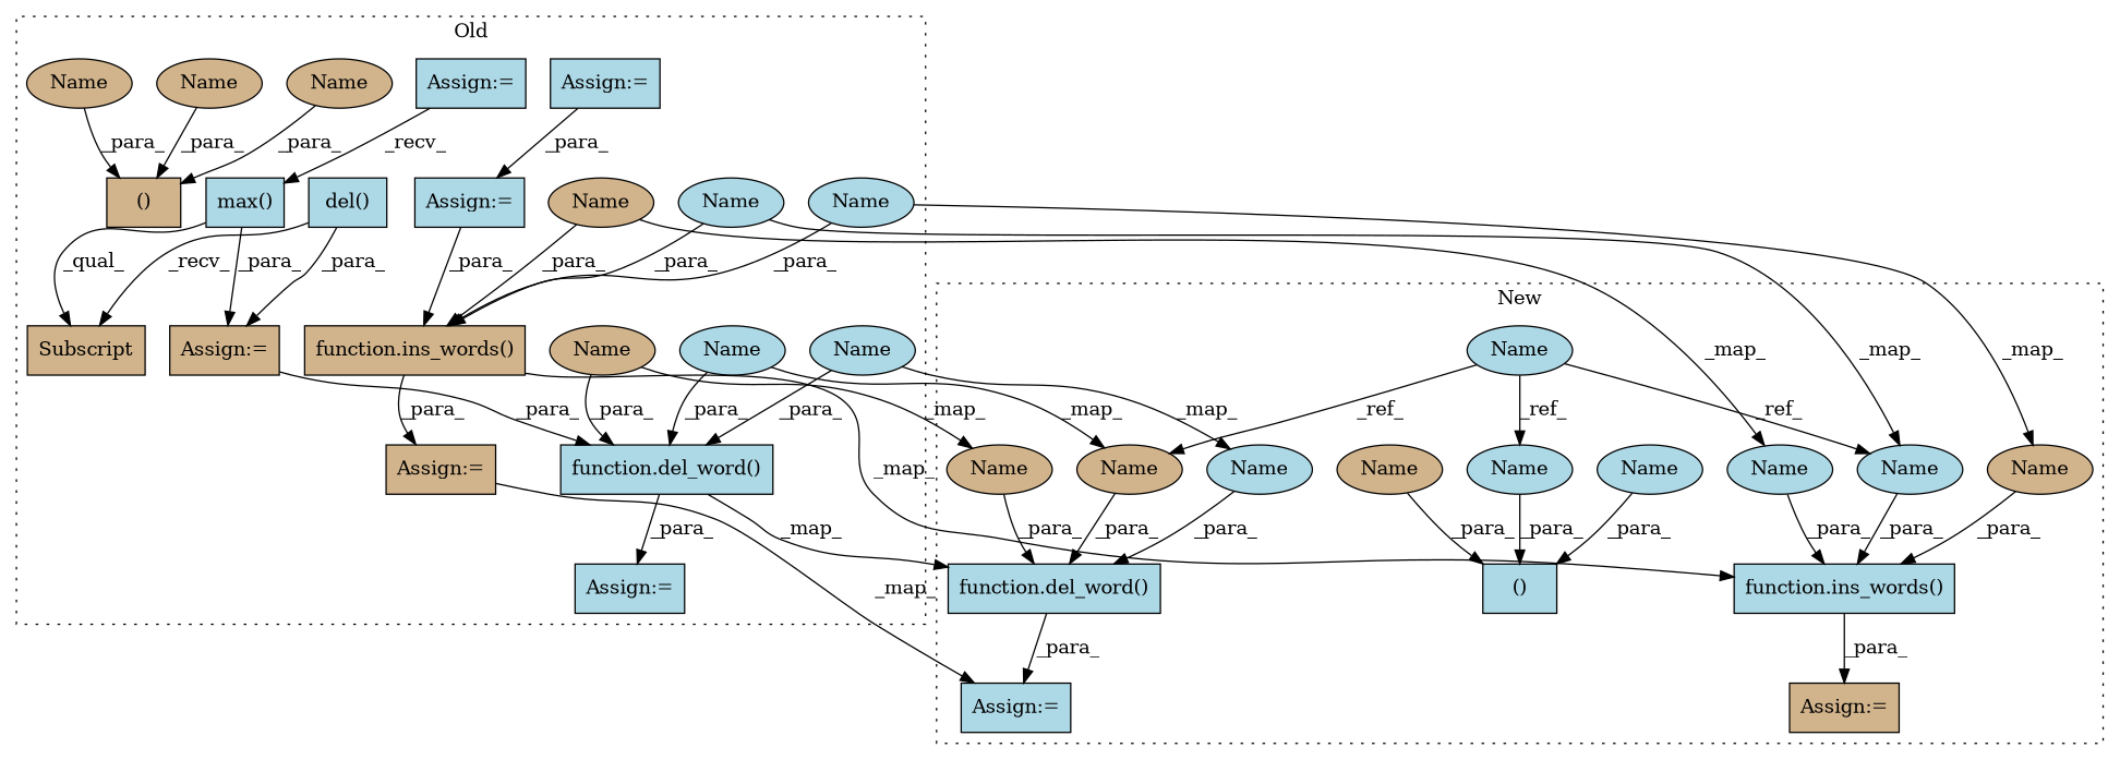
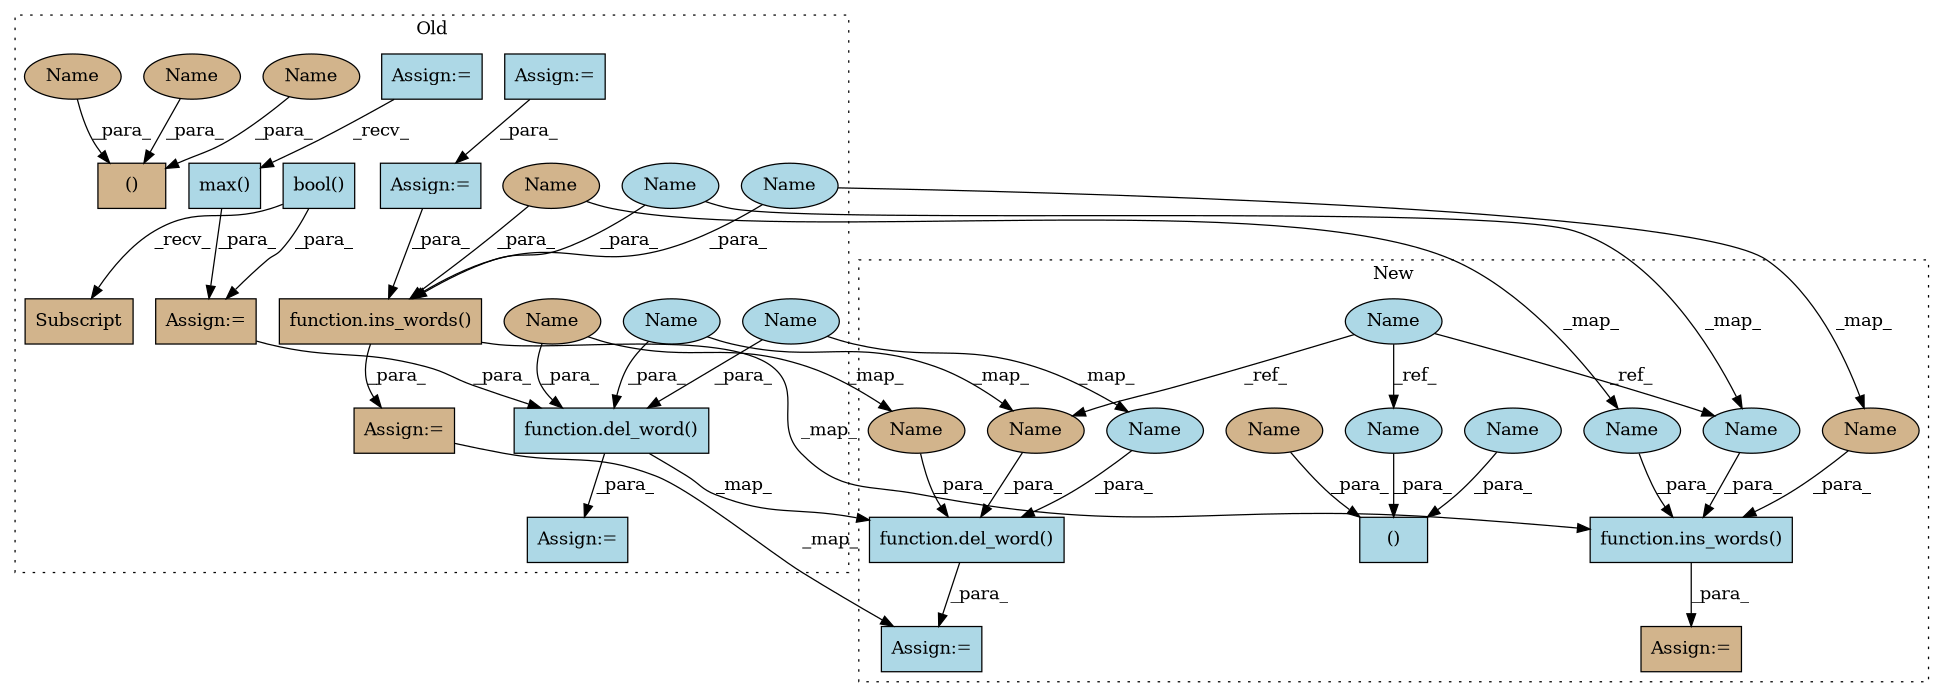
  digraph {
    node [a=87 fillcolor=lightblue l=13 s=15297 shape=ellipse style=filled]
-   n1 [a=75 l=32 label="del()" s=15242 shape=box]
+   n1 [a=75 l=32 label="bool()" s=15242 shape=box]
    n2 [a=68 l=24 label="Assign:=" shape=box]
    n3 [a=75 l="19,1" label="max()" s="15242,15263" shape=box]
    n4 [a=63 fillcolor=tan l="25,0" label=Subscript s="15242,0" shape=box]
    n5 [a=75 l="22,11" label="function.del_word()" s="15321,15547" shape=box]
    n6 [a=75 fillcolor=tan l="23,11" label="function.ins_words()" s="16875,17108" shape=box]
    n7 [a=54 fillcolor=tan l=21 label="()" shape=box]
    n8 [a=68 fillcolor=tan l=3 label="Assign:=" s=15239 shape=box]
    n9 [a=68 l=3 label="Assign:=" s=15184 shape=box]
    n10 [a=68 l=3 label="Assign:=" s=16745 shape=box]
    n11 [a=68 l=3 label="Assign:=" s=16800 shape=box]
    n12 [a=68 fillcolor=tan l=24 label="Assign:=" s=16851 shape=box]
    n13 [l=4 label=Name s=16952]
    n14 [fillcolor=tan l=4 label=Name s=15314]
    n15 [l=4 label=Name s=15397]
    n16 [label=Name s=16925]
    n17 [fillcolor=tan label=Name s=15370]
    n18 [fillcolor=tan label=Name s=15299]
    n19 [label=Name s=15343]
    n20 [fillcolor=tan label=Name s=16898]
    n21 [fillcolor=tan label=Name s=15284]
    n22 [a=54 l=21 label="()" s=17038 shape=box]
    n23 [a=75 l="22,11" label="function.del_word()" s="15961,16186" shape=box]
    n24 [l=4 label=Name s=9398]
    n25 [a=75 l="23,11" label="function.ins_words()" s="17062,17266" shape=box]
    n26 [a=68 fillcolor=tan l=24 label="Assign:=" s=17038 shape=box]
    n27 [a=68 l=24 label="Assign:=" s=15937 shape=box]
    n28 [l=4 label=Name s=17139]
    n29 [fillcolor=tan l=4 label=Name s=16037]
    n30 [l=4 label=Name s=17055]
    n31 [fillcolor=tan label=Name s=17040]
    n32 [fillcolor=tan label=Name s=17112]
    n33 [fillcolor=tan label=Name s=16010]
    n34 [label=Name s=17085]
    n35 [label=Name s=17025]
    n36 [label=Name s=15983]
    subgraph cluster_1 {
      label=Old
      style=dotted
      n1
      n2
      n3
      n4
      n5
      n6
      n7
      n8
      n9
      n10
      n11
      n12
      n13
      n14
      n15
      n16
      n17
      n18
      n19
      n20
      n21
    }
    subgraph cluster_2 {
      label=New
      style=dotted
      n22
      n23
      n24
      n25
      n26
      n27
      n28
      n29
      n30
      n31
      n32
      n33
      n34
      n35
      n36
    }
    n1 -> n4 [label=_recv_]
    n1 -> n8 [label=_para_]
-   n3 -> n4 [label=_qual_]
    n3 -> n8 [label=_para_]
    n5 -> n2 [label=_para_]
    n5 -> n23 [label=_map_]
    n6 -> n12 [label=_para_]
    n6 -> n25 [label=_map_]
    n8 -> n5 [label=_para_]
    n9 -> n3 [label=_recv_]
    n10 -> n11 [label=_para_]
    n11 -> n6 [label=_para_]
    n12 -> n27 [label=_map_]
    n13 -> n6 [label=_para_]
    n13 -> n28 [label=_map_]
    n14 -> n7 [label=_para_]
    n15 -> n5 [label=_para_]
    n15 -> n29 [label=_map_]
    n16 -> n6 [label=_para_]
    n16 -> n32 [label=_map_]
    n17 -> n5 [label=_para_]
    n17 -> n33 [label=_map_]
    n18 -> n7 [label=_para_]
    n19 -> n5 [label=_para_]
    n19 -> n36 [label=_map_]
    n20 -> n6 [label=_para_]
    n20 -> n34 [label=_map_]
    n21 -> n7 [label=_para_]
    n23 -> n27 [label=_para_]
    n24 -> n28 [label=_ref_]
    n24 -> n29 [label=_ref_]
    n24 -> n30 [label=_ref_]
    n25 -> n26 [label=_para_]
    n28 -> n25 [label=_para_]
    n29 -> n23 [label=_para_]
    n30 -> n22 [label=_para_]
    n31 -> n22 [label=_para_]
    n32 -> n25 [label=_para_]
    n33 -> n23 [label=_para_]
    n34 -> n25 [label=_para_]
    n35 -> n22 [label=_para_]
    n36 -> n23 [label=_para_]
  }
